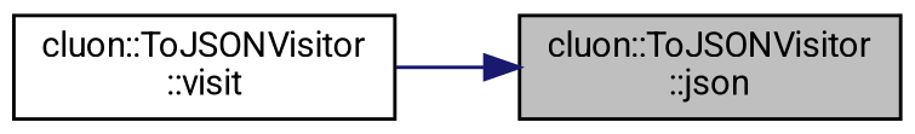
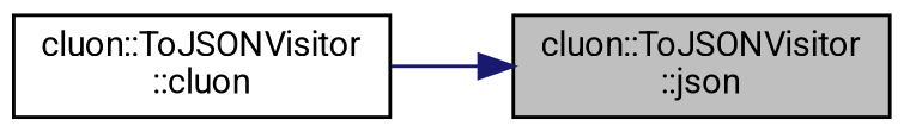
  digraph {
    rankdir=RL
    fontname=Roboto
    node [color=black fontname=Roboto fontsize=10 shape=record style=filled]
    n1 [fillcolor=grey75 fontcolor=black height=0.2 label="cluon::ToJSONVisitor\l::json" width=0.4]
-   n2 [fillcolor=white height=0.2 label="cluon::ToJSONVisitor\l::visit" width=0.4]
+   n2 [fillcolor=white height=0.2 label="cluon::ToJSONVisitor\l::cluon" width=0.4]
    n1 -> n2 [color=midnightblue dir=back fontname=Roboto fontsize=10 labelfontname=Helvetica labelfontsize=10 style=solid]
  }
